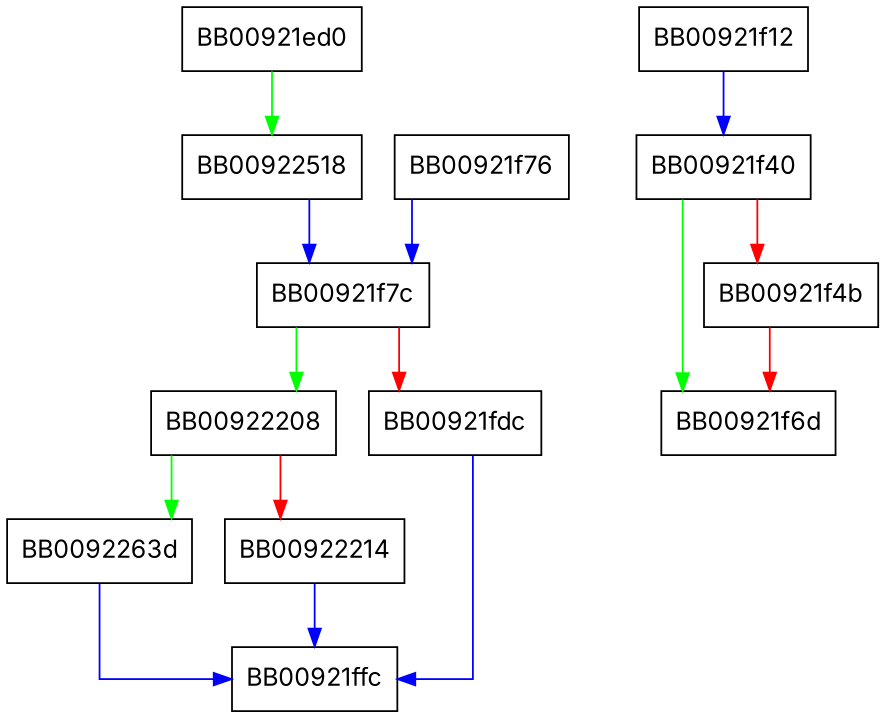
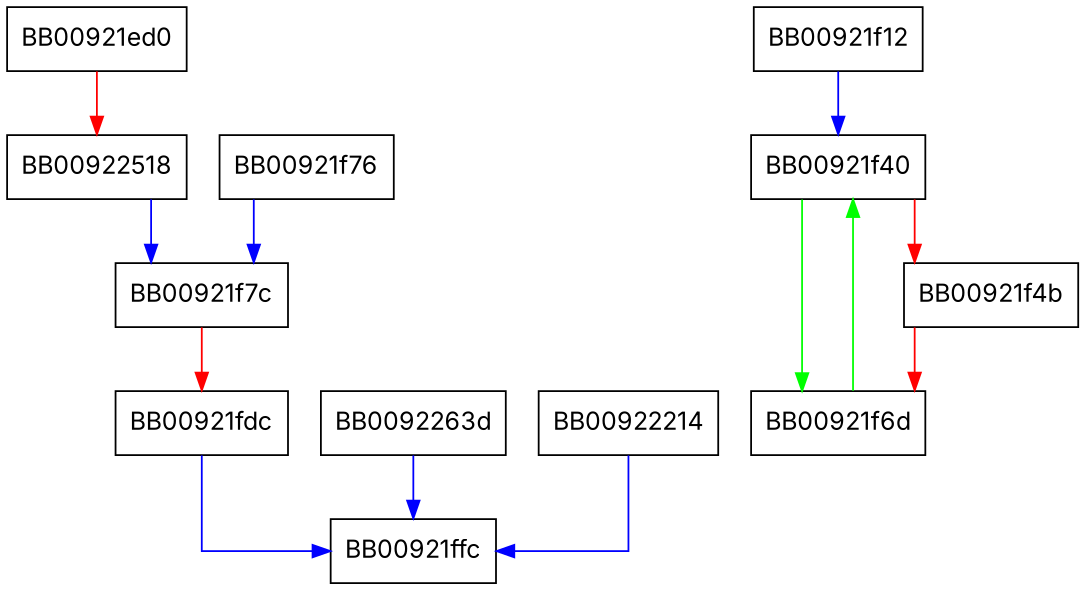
  digraph {
    fontname=Inter
    splines=ortho
    node [fontname=Inter shape=box]
    edge [color=blue fontname=Inter]
    BB00921ed0
    BB00922518
    BB00921f7c
    BB00921f12
    BB00921f40
-   BB00922208
    BB00921fdc
    BB00921f6d
    BB00921f4b
    BB00921f76
    BB0092263d
    BB00922214
    BB00921ffc
-   BB00921ed0 -> BB00922518 [color=green]
+   BB00921ed0 -> BB00922518 [color=red]
    BB00922518 -> BB00921f7c
-   BB00921f7c -> BB00922208 [color=green]
    BB00921f7c -> BB00921fdc [color=red]
    BB00921f12 -> BB00921f40
    BB00921f40 -> BB00921f6d [color=green]
    BB00921f40 -> BB00921f4b [color=red]
-   BB00922208 -> BB0092263d [color=green]
-   BB00922208 -> BB00922214 [color=red]
    BB00921fdc -> BB00921ffc
+   BB00921f6d -> BB00921f40 [color=green]
    BB00921f4b -> BB00921f6d [color=red]
    BB00921f76 -> BB00921f7c
    BB0092263d -> BB00921ffc
    BB00922214 -> BB00921ffc
  }
